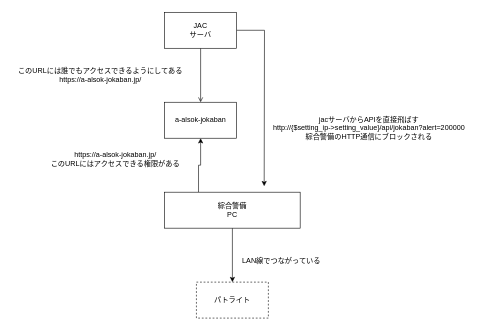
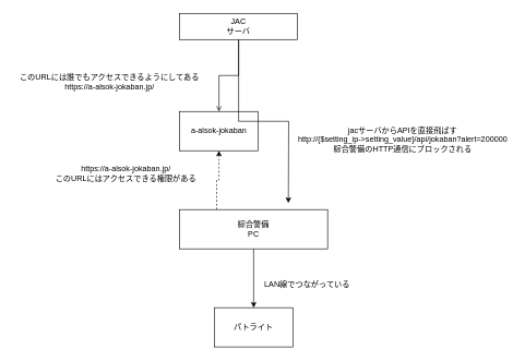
  <mxCell id="0" />
  <mxCell id="1" parent="0" />
  <mxCell id="2" value="a-alsok-jokaban" style="rounded=0;whiteSpace=wrap;html=1;" vertex="1" parent="1"><mxGeometry x="274" y="170" width="120" height="60" as="geometry" /></mxCell>
  <mxCell id="3" style="edgeStyle=orthogonalEdgeStyle;rounded=0;orthogonalLoop=1;jettySize=auto;html=1;entryX=0.5;entryY=0;entryDx=0;entryDy=0;endArrow=open;" edge="1" parent="1" source="5" target="2"><mxGeometry relative="1" as="geometry" /></mxCell>
  <mxCell id="4" style="edgeStyle=orthogonalEdgeStyle;rounded=0;orthogonalLoop=1;jettySize=auto;html=1;" edge="1" parent="1" source="5"><mxGeometry relative="1" as="geometry"><mxPoint x="440" y="310" as="targetPoint" /></mxGeometry></mxCell>
- <mxCell id="5" value="&lt;div&gt;JAC&lt;/div&gt;サーバ" style="rounded=0;whiteSpace=wrap;html=1;" vertex="1" parent="1"><mxGeometry x="274" y="20" width="120" height="60" as="geometry" /></mxCell>
+ <mxCell id="5" value="&lt;div&gt;JAC&lt;/div&gt;サーバ" style="rounded=0;whiteSpace=wrap;html=1;" vertex="1" parent="1"><mxGeometry x="274" y="20" width="180" height="40" as="geometry" /></mxCell>
  <mxCell id="6" style="edgeStyle=orthogonalEdgeStyle;rounded=0;orthogonalLoop=1;jettySize=auto;html=1;" edge="1" parent="1" source="8" target="9"><mxGeometry relative="1" as="geometry" /></mxCell>
- <mxCell id="7" style="edgeStyle=orthogonalEdgeStyle;rounded=0;orthogonalLoop=1;jettySize=auto;html=1;exitX=0.25;exitY=0;exitDx=0;exitDy=0;entryX=0.5;entryY=1;entryDx=0;entryDy=0;" edge="1" parent="1" source="8" target="2"><mxGeometry relative="1" as="geometry" /></mxCell>
+ <mxCell id="7" style="edgeStyle=orthogonalEdgeStyle;rounded=0;orthogonalLoop=1;jettySize=auto;html=1;exitX=0.25;exitY=0;exitDx=0;exitDy=0;entryX=0.5;entryY=1;entryDx=0;entryDy=0;dashed=1;" edge="1" parent="1" source="8" target="2"><mxGeometry relative="1" as="geometry" /></mxCell>
  <mxCell id="8" value="綜合警備&lt;div&gt;PC&lt;/div&gt;" style="rounded=0;whiteSpace=wrap;html=1;" vertex="1" parent="1"><mxGeometry x="274" y="320" width="226" height="60" as="geometry" /></mxCell>
- <mxCell id="9" value="パトライト" style="rounded=0;whiteSpace=wrap;html=1;dashed=1;" vertex="1" parent="1"><mxGeometry x="327" y="470" width="120" height="60" as="geometry" /></mxCell>
+ <mxCell id="9" value="パトライト" style="rounded=0;whiteSpace=wrap;html=1;" vertex="1" parent="1"><mxGeometry x="327" y="470" width="120" height="60" as="geometry" /></mxCell>
  <mxCell id="10" value="LAN線でつながっている" style="text;html=1;align=center;verticalAlign=middle;whiteSpace=wrap;rounded=0;" vertex="1" parent="1"><mxGeometry x="394" y="420" width="150" height="30" as="geometry" /></mxCell>
  <mxCell id="11" value="https://a-alsok-jokaban.jp/&lt;div&gt;このURLにはアクセスできる権限がある&lt;/div&gt;" style="text;html=1;align=center;verticalAlign=middle;whiteSpace=wrap;rounded=0;" vertex="1" parent="1"><mxGeometry x="80" y="240" width="224" height="50" as="geometry" /></mxCell>
  <mxCell id="12" value="&lt;div&gt;jacサーバからAPIを直接飛ばす&lt;/div&gt;http://{$setting_ip-&amp;gt;setting_value}/api/jokaban?alert=200000&lt;div&gt;綜合警備のHTTP通信にブロックされる&lt;/div&gt;" style="text;html=1;align=center;verticalAlign=middle;whiteSpace=wrap;rounded=0;" vertex="1" parent="1"><mxGeometry x="450" y="180" width="330" height="65" as="geometry" /></mxCell>
  <mxCell id="13" value="&lt;div&gt;このURLには誰でもアクセスできるようにしてある&lt;/div&gt;https://a-alsok-jokaban.jp/" style="text;html=1;align=center;verticalAlign=middle;whiteSpace=wrap;rounded=0;" vertex="1" parent="1"><mxGeometry x="20" y="100" width="294" height="50" as="geometry" /></mxCell>
